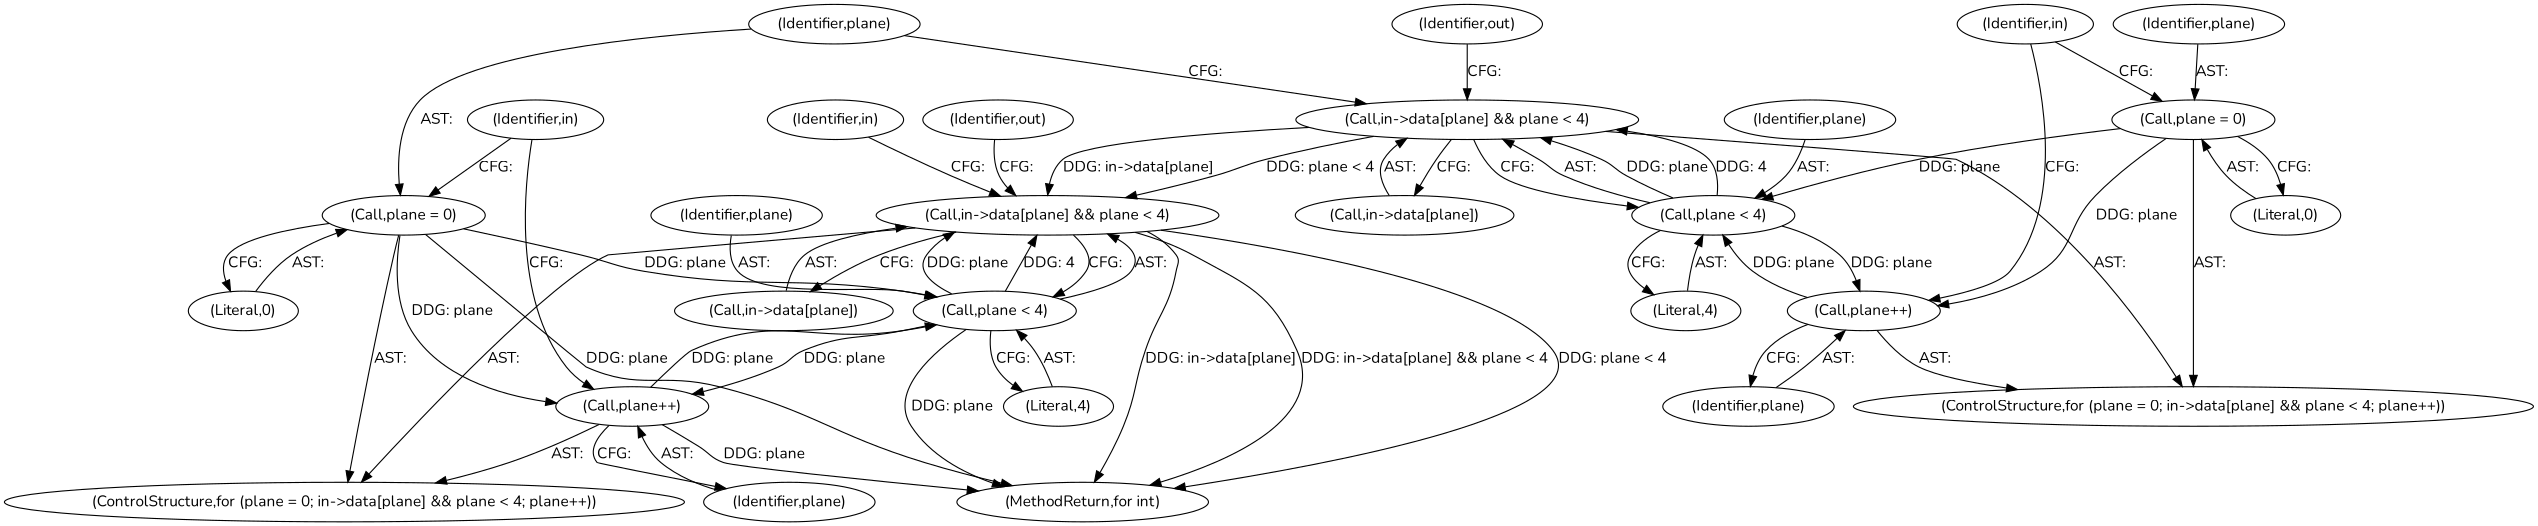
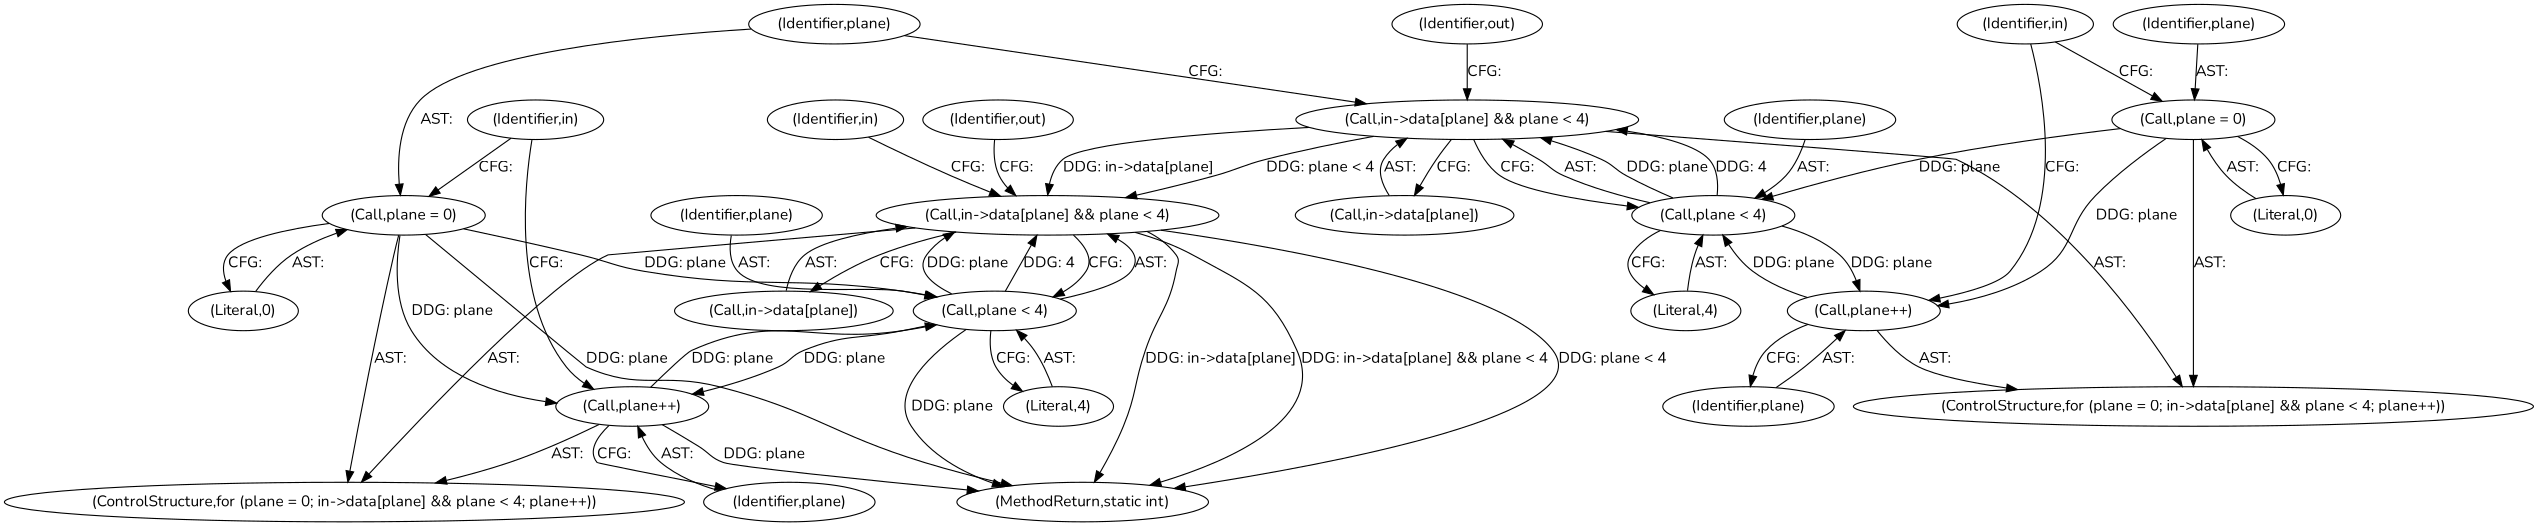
  digraph {
    fontname=Nunito
    node [fontname=Nunito]
    edge [fontname=Nunito]
    n1 [label="(Call,in->data[plane] && plane < 4)"]
    n2 [label="(Call,plane < 4)"]
    n3 [label="(Call,in->data[plane])"]
-   n4 [label="(MethodReturn,for int)"]
+   n4 [label="(MethodReturn,static int)"]
    n5 [label="(ControlStructure,for (plane = 0; in->data[plane] && plane < 4; plane++))"]
    n6 [label="(Call,in->data[plane] && plane < 4)"]
    n7 [label="(Call,plane < 4)"]
    n8 [label="(Call,in->data[plane])"]
    n9 [label="(ControlStructure,for (plane = 0; in->data[plane] && plane < 4; plane++))"]
    n10 [label="(Call,plane++)"]
    n11 [label="(Literal,4)"]
    n12 [label="(Call,plane = 0)"]
    n13 [label="(Literal,0)"]
    n14 [label="(Identifier,plane)"]
    n15 [label="(Call,plane++)"]
    n16 [label="(Literal,4)"]
    n17 [label="(Call,plane = 0)"]
    n18 [label="(Literal,0)"]
    n19 [label="(Identifier,plane)"]
    n20 [label="(Identifier,out)"]
    n21 [label="(Identifier,out)"]
    n22 [label="(Identifier,plane)"]
    n23 [label="(Identifier,in)"]
    n24 [label="(Identifier,in)"]
    n25 [label="(Identifier,plane)"]
    n26 [label="(Identifier,plane)"]
    n27 [label="(Identifier,plane)"]
    n28 [label="(Identifier,in)"]
    n1 -> n2 [label="CFG: "]
    n1 -> n3 [label="CFG: "]
    n1 -> n4 [label="DDG: in->data[plane]"]
    n1 -> n4 [label="DDG: in->data[plane] && plane < 4"]
    n1 -> n4 [label="DDG: plane < 4"]
    n1 -> n5 [label="AST: "]
    n2 -> n1 [label="AST: "]
    n2 -> n1 [label="DDG: plane"]
    n2 -> n1 [label="DDG: 4"]
    n2 -> n4 [label="DDG: plane"]
    n2 -> n15 [label="DDG: plane"]
    n2 -> n16 [label="CFG: "]
    n3 -> n1 [label="AST: "]
    n6 -> n1 [label="DDG: in->data[plane]"]
    n6 -> n1 [label="DDG: plane < 4"]
    n6 -> n7 [label="CFG: "]
    n6 -> n8 [label="CFG: "]
    n6 -> n9 [label="AST: "]
    n7 -> n6 [label="AST: "]
    n7 -> n6 [label="DDG: plane"]
    n7 -> n6 [label="DDG: 4"]
    n7 -> n10 [label="DDG: plane"]
    n7 -> n11 [label="CFG: "]
    n8 -> n6 [label="AST: "]
    n10 -> n7 [label="DDG: plane"]
    n10 -> n9 [label="AST: "]
    n10 -> n14 [label="CFG: "]
    n11 -> n7 [label="AST: "]
    n12 -> n7 [label="DDG: plane"]
    n12 -> n9 [label="AST: "]
    n12 -> n10 [label="DDG: plane"]
    n12 -> n13 [label="CFG: "]
    n13 -> n12 [label="AST: "]
    n14 -> n10 [label="AST: "]
    n15 -> n2 [label="DDG: plane"]
    n15 -> n4 [label="DDG: plane"]
    n15 -> n5 [label="AST: "]
    n15 -> n19 [label="CFG: "]
    n16 -> n2 [label="AST: "]
    n17 -> n2 [label="DDG: plane"]
    n17 -> n4 [label="DDG: plane"]
    n17 -> n5 [label="AST: "]
    n17 -> n15 [label="DDG: plane"]
    n17 -> n18 [label="CFG: "]
    n18 -> n17 [label="AST: "]
    n19 -> n15 [label="AST: "]
    n20 -> n6 [label="CFG: "]
    n21 -> n1 [label="CFG: "]
    n22 -> n7 [label="AST: "]
    n23 -> n10 [label="CFG: "]
    n23 -> n12 [label="CFG: "]
    n24 -> n1 [label="CFG: "]
    n25 -> n6 [label="CFG: "]
    n25 -> n17 [label="AST: "]
    n26 -> n12 [label="AST: "]
    n27 -> n2 [label="AST: "]
    n28 -> n15 [label="CFG: "]
    n28 -> n17 [label="CFG: "]
  }
